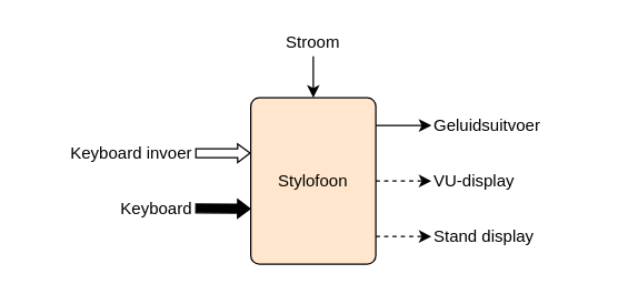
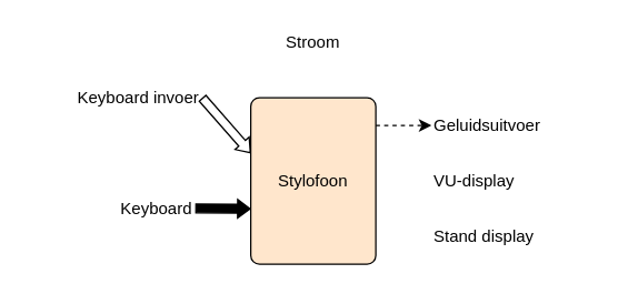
  <mxCell id="0" />
  <mxCell id="1" parent="0" />
  <mxCell id="2" value="Stylofoon" style="rounded=1;whiteSpace=wrap;html=1;fontColor=#000000;strokeColor=#000000;fillColor=#ffe6cc;arcSize=7;" parent="1" vertex="1"><mxGeometry x="180" y="70" width="90" height="120" as="geometry" /></mxCell>
- <mxCell id="3" value="Keyboard invoer" style="text;html=1;strokeColor=none;fillColor=none;align=right;verticalAlign=middle;whiteSpace=wrap;rounded=0;fontColor=#000000;" parent="1" vertex="1"><mxGeometry x="20" y="100" width="120" height="20" as="geometry" /></mxCell>
+ <mxCell id="3" value="Keyboard invoer" style="text;html=1;strokeColor=none;fillColor=none;align=right;verticalAlign=middle;whiteSpace=wrap;rounded=0;fontColor=#000000;" parent="1" vertex="1"><mxGeometry x="25" y="60" width="120" height="20" as="geometry" /></mxCell>
  <mxCell id="4" value="Keyboard" style="text;html=1;strokeColor=none;fillColor=none;align=right;verticalAlign=middle;whiteSpace=wrap;rounded=0;fontColor=#000000;" parent="1" vertex="1"><mxGeometry x="20" y="140" width="120" height="20" as="geometry" /></mxCell>
  <mxCell id="5" value="" style="shape=flexArrow;endArrow=classic;html=1;rounded=0;fontColor=#000000;strokeColor=#000000;exitX=1;exitY=0.5;exitDx=0;exitDy=0;width=6.369;endSize=2.65;endWidth=6.104;entryX=0;entryY=0.333;entryDx=0;entryDy=0;entryPerimeter=0;" parent="1" source="3" edge="1"><mxGeometry width="50" height="50" relative="1" as="geometry"><mxPoint x="170" y="170" as="sourcePoint" /><mxPoint x="180" y="109.96" as="targetPoint" /></mxGeometry></mxCell>
  <mxCell id="6" value="" style="shape=flexArrow;endArrow=classic;html=1;rounded=0;fontColor=#000000;strokeColor=#000000;exitX=1;exitY=0.5;exitDx=0;exitDy=0;width=6.369;endSize=2.65;endWidth=6.104;entryX=0;entryY=0.667;entryDx=0;entryDy=0;entryPerimeter=0;fillColor=#000000;" parent="1" edge="1"><mxGeometry width="50" height="50" relative="1" as="geometry"><mxPoint x="140" y="149.78" as="sourcePoint" /><mxPoint x="180" y="150.04" as="targetPoint" /></mxGeometry></mxCell>
  <mxCell id="7" value="Geluidsuitvoer" style="text;html=1;strokeColor=none;fillColor=none;align=left;verticalAlign=middle;whiteSpace=wrap;rounded=0;fontColor=#000000;" parent="1" vertex="1"><mxGeometry x="310" y="80" width="120" height="20" as="geometry" /></mxCell>
  <mxCell id="8" value="VU-display" style="text;html=1;strokeColor=none;fillColor=none;align=left;verticalAlign=middle;whiteSpace=wrap;rounded=0;fontColor=#000000;" parent="1" vertex="1"><mxGeometry x="310" y="120" width="120" height="20" as="geometry" /></mxCell>
  <mxCell id="9" value="Stand display" style="text;html=1;strokeColor=none;fillColor=none;align=left;verticalAlign=middle;whiteSpace=wrap;rounded=0;fontColor=#000000;" parent="1" vertex="1"><mxGeometry x="310" y="160" width="120" height="20" as="geometry" /></mxCell>
- <mxCell id="10" value="" style="endArrow=classic;html=1;rounded=0;fontColor=#000000;strokeColor=#000000;fillColor=#000000;entryX=0;entryY=0.5;entryDx=0;entryDy=0;exitX=1;exitY=0.167;exitDx=0;exitDy=0;exitPerimeter=0;" parent="1" source="2" target="7" edge="1"><mxGeometry width="50" height="50" relative="1" as="geometry"><mxPoint x="280" y="160" as="sourcePoint" /><mxPoint x="330" y="110" as="targetPoint" /></mxGeometry></mxCell>
- <mxCell id="11" value="" style="endArrow=classic;html=1;rounded=0;fontColor=#000000;strokeColor=#000000;fillColor=#000000;entryX=0;entryY=0.5;entryDx=0;entryDy=0;exitX=1;exitY=0.5;exitDx=0;exitDy=0;dashed=1;" parent="1" source="2" target="8" edge="1"><mxGeometry width="50" height="50" relative="1" as="geometry"><mxPoint x="280" y="130" as="sourcePoint" /><mxPoint x="300" y="130" as="targetPoint" /></mxGeometry></mxCell>
- <mxCell id="12" value="" style="endArrow=classic;html=1;rounded=0;fontColor=#000000;strokeColor=#000000;fillColor=#000000;entryX=0;entryY=0.5;entryDx=0;entryDy=0;exitX=1;exitY=0.833;exitDx=0;exitDy=0;exitPerimeter=0;dashed=1;" parent="1" source="2" target="9" edge="1"><mxGeometry width="50" height="50" relative="1" as="geometry"><mxPoint x="280" y="170" as="sourcePoint" /><mxPoint x="300" y="170" as="targetPoint" /></mxGeometry></mxCell>
+ <mxCell id="10" value="" style="endArrow=classic;html=1;rounded=0;fontColor=#000000;strokeColor=#000000;fillColor=#000000;entryX=0;entryY=0.5;entryDx=0;entryDy=0;exitX=1;exitY=0.167;exitDx=0;exitDy=0;exitPerimeter=0;dashed=1;" parent="1" source="2" target="7" edge="1"><mxGeometry width="50" height="50" relative="1" as="geometry"><mxPoint x="280" y="160" as="sourcePoint" /><mxPoint x="330" y="110" as="targetPoint" /></mxGeometry></mxCell>
  <mxCell id="13" value="Stroom" style="text;html=1;strokeColor=none;fillColor=none;align=center;verticalAlign=middle;whiteSpace=wrap;rounded=0;fontColor=#000000;" parent="1" vertex="1"><mxGeometry x="165" y="20" width="120" height="20" as="geometry" /></mxCell>
- <mxCell id="14" value="" style="endArrow=classic;html=1;rounded=0;fontColor=#000000;strokeColor=#000000;fillColor=#000000;exitX=0.5;exitY=1;exitDx=0;exitDy=0;entryX=0.5;entryY=0;entryDx=0;entryDy=0;" parent="1" source="13" target="2" edge="1"><mxGeometry width="50" height="50" relative="1" as="geometry"><mxPoint x="150" y="100" as="sourcePoint" /><mxPoint x="170" y="100" as="targetPoint" /></mxGeometry></mxCell>
